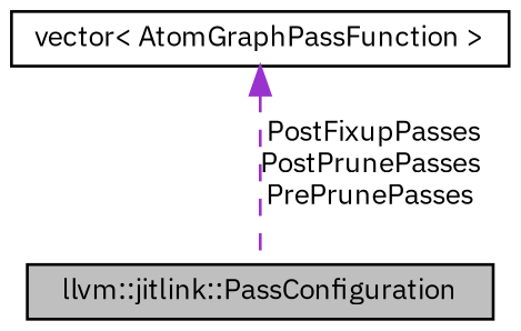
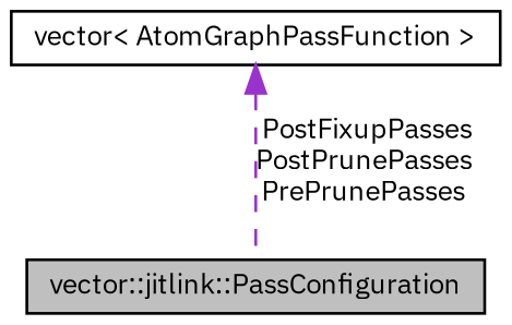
  digraph {
    fontname="IBM Plex Sans"
    node [color=black fontname="IBM Plex Sans" fontsize=10 shape=box]
-   n1 [fillcolor=grey75 fontcolor=black height=0.2 label="llvm::jitlink::PassConfiguration" style=filled width=0.4]
+   n1 [fillcolor=grey75 fontcolor=black height=0.2 label="vector::jitlink::PassConfiguration" style=filled width=0.4]
    n2 [height=0.2 label="vector\< AtomGraphPassFunction \>" width=0.4]
    n2 -> n1 [color=darkorchid3 dir=back fontname="IBM Plex Sans" fontsize=10 label=" PostFixupPasses\nPostPrunePasses\nPrePrunePasses" labelfontname=Helvetica labelfontsize=10 style=dashed]
  }
